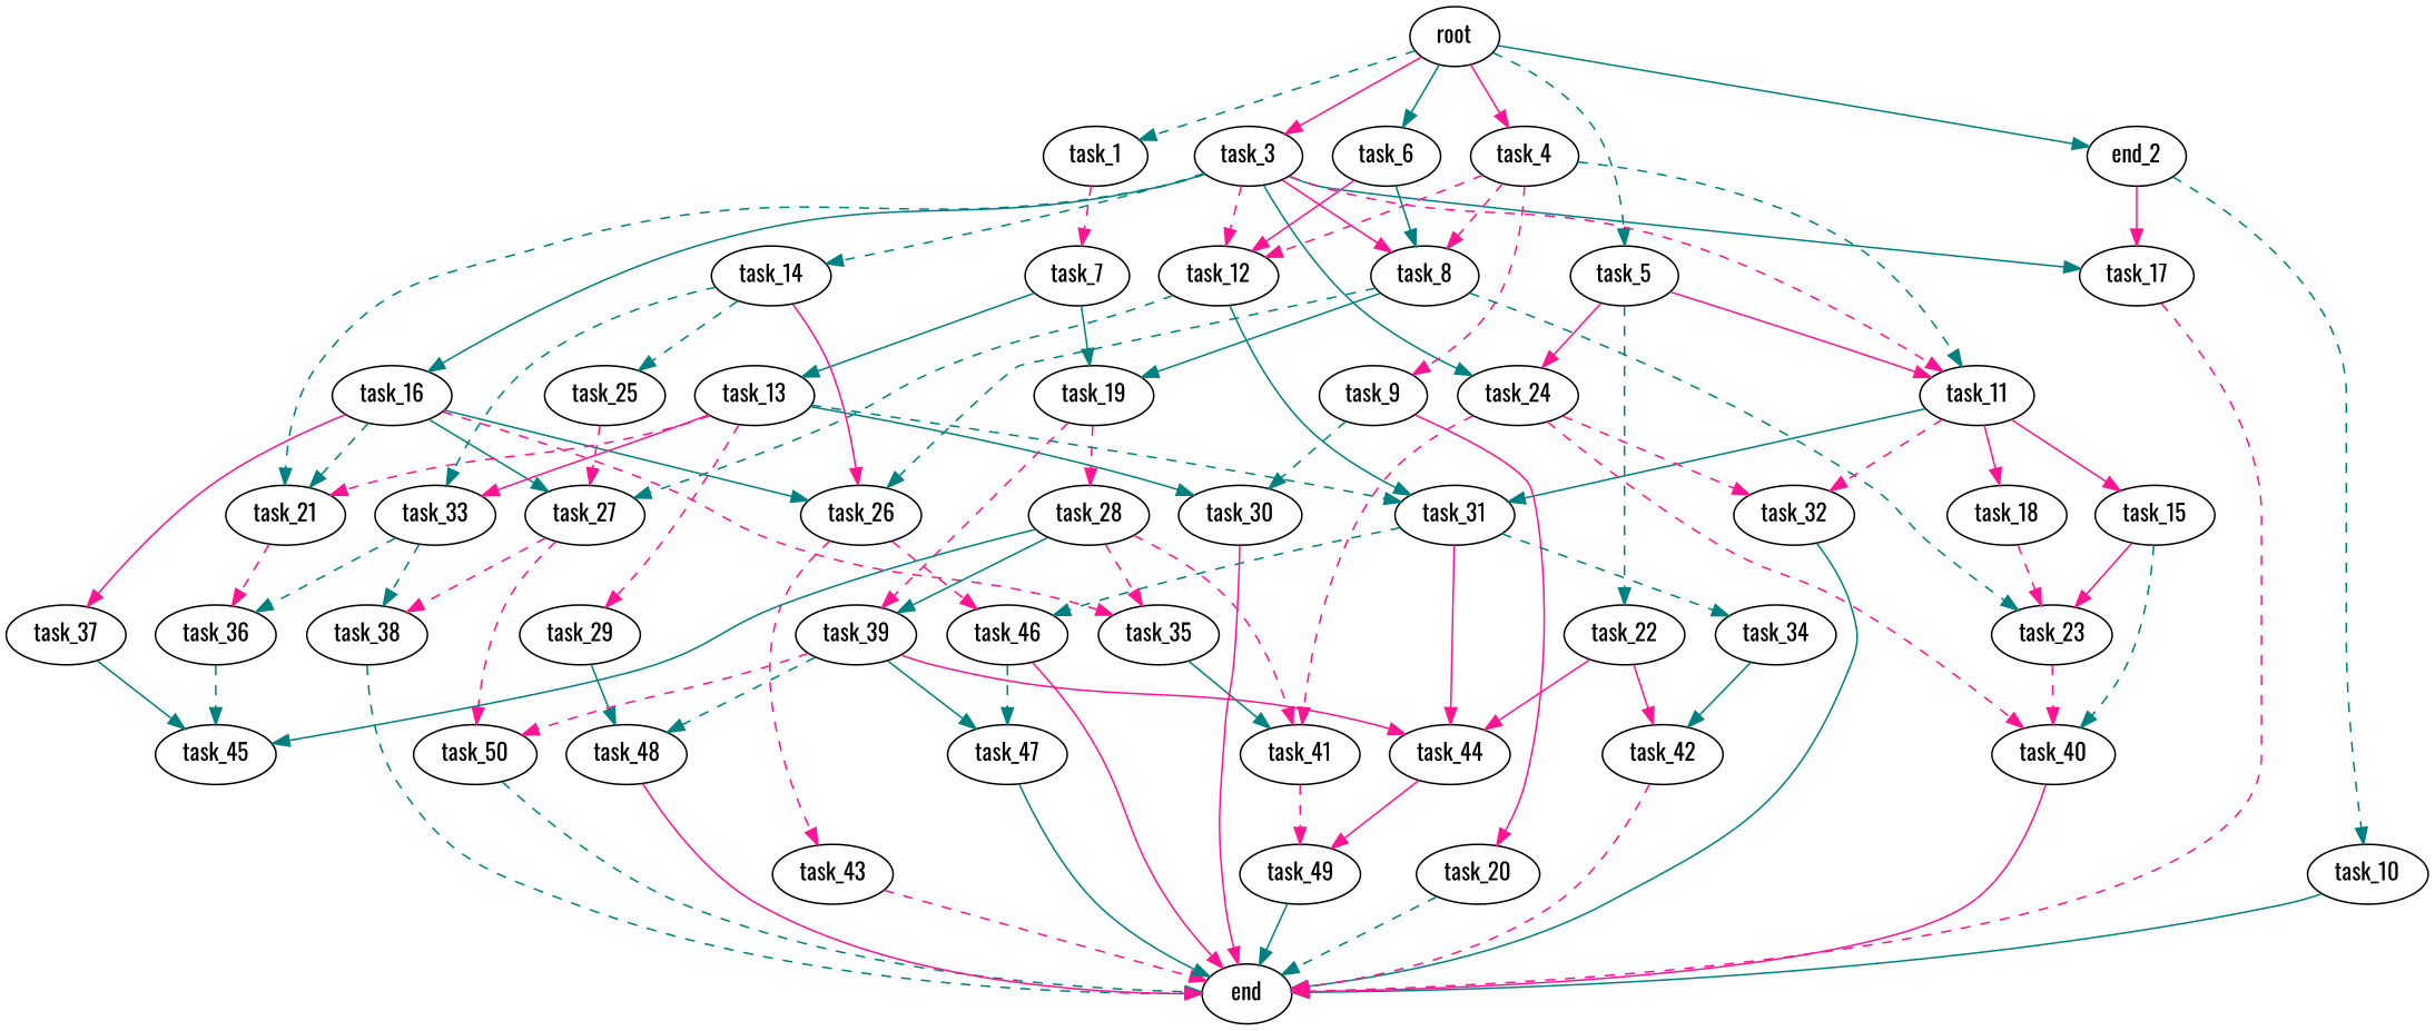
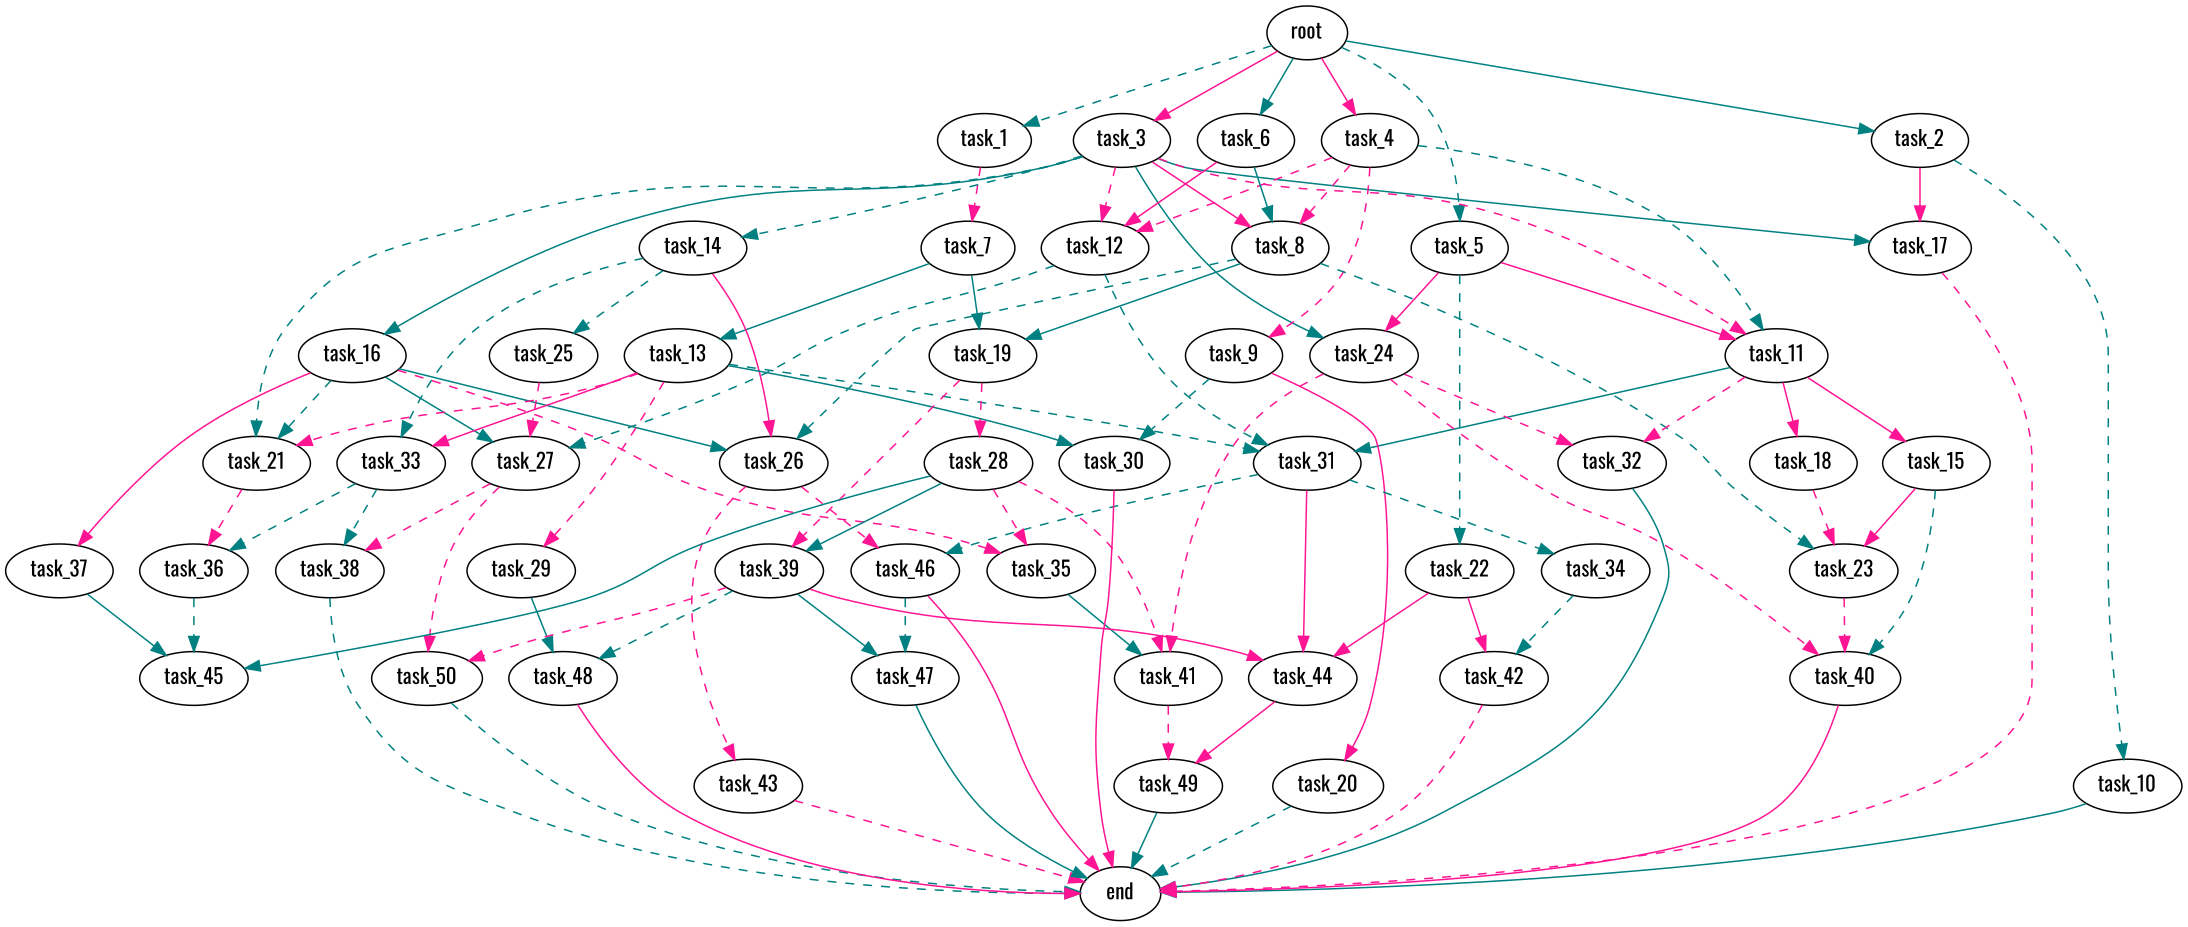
  digraph {
    fontname=Oswald
    node [fontname=Oswald]
    edge [color=deeppink fontname=Oswald style=dashed]
    root
    task_1
-   task_2 [label=end_2]
+   task_2
    task_3
    task_4
    task_5
    task_6
    task_7
    task_10
    task_17
    task_8
    task_11
    task_12
    task_14
    task_16
    task_21
    task_24
    task_9
    task_22
    task_13
    task_19
    end
    task_23
    task_26
    task_15
    task_18
    task_31
    task_32
    task_27
    task_33
    task_25
    task_35
    task_37
    task_36
    task_40
    task_41
    task_20
    task_30
    task_42
    task_44
    task_29
    task_28
    task_39
    task_43
    task_46
    task_34
    task_38
    task_50
    task_48
    task_45
    task_47
    task_49
    root -> task_1 [color=teal]
    root -> task_2 [color=teal style=solid]
    root -> task_3 [style=solid]
    root -> task_4 [style=solid]
    root -> task_5 [color=teal]
    root -> task_6 [color=teal style=solid]
    task_1 -> task_7
    task_2 -> task_10 [color=teal]
    task_2 -> task_17 [style=solid]
    task_3 -> task_17 [color=teal style=solid]
    task_3 -> task_8 [style=solid]
    task_3 -> task_11
    task_3 -> task_12
    task_3 -> task_14 [color=teal]
    task_3 -> task_16 [color=teal style=solid]
    task_3 -> task_21 [color=teal]
    task_3 -> task_24 [color=teal style=solid]
    task_4 -> task_8
    task_4 -> task_11 [color=teal]
    task_4 -> task_12
    task_4 -> task_9
    task_5 -> task_11 [style=solid]
    task_5 -> task_24 [style=solid]
    task_5 -> task_22 [color=teal]
    task_6 -> task_8 [color=teal style=solid]
    task_6 -> task_12 [style=solid]
    task_7 -> task_13 [color=teal style=solid]
    task_7 -> task_19 [color=teal style=solid]
    task_10 -> end [color=teal style=solid]
    task_17 -> end
    task_8 -> task_19 [color=teal style=solid]
    task_8 -> task_23 [color=teal]
    task_8 -> task_26 [color=teal]
    task_11 -> task_15 [style=solid]
    task_11 -> task_18 [style=solid]
    task_11 -> task_31 [color=teal style=solid]
    task_11 -> task_32
-   task_12 -> task_31 [color=teal style=solid]
+   task_12 -> task_31 [color=teal]
    task_12 -> task_27 [color=teal]
    task_14 -> task_26 [style=solid]
    task_14 -> task_33 [color=teal]
    task_14 -> task_25 [color=teal]
    task_16 -> task_21 [color=teal]
    task_16 -> task_26 [color=teal style=solid]
    task_16 -> task_27 [color=teal style=solid]
    task_16 -> task_35
    task_16 -> task_37 [style=solid]
    task_21 -> task_36
    task_24 -> task_32
    task_24 -> task_40
    task_24 -> task_41
    task_9 -> task_20 [style=solid]
    task_9 -> task_30 [color=teal]
    task_22 -> task_42 [style=solid]
    task_22 -> task_44 [style=solid]
    task_13 -> task_21
    task_13 -> task_31 [color=teal]
    task_13 -> task_33 [style=solid]
    task_13 -> task_30 [color=teal style=solid]
    task_13 -> task_29
    task_19 -> task_28
    task_19 -> task_39
    task_23 -> task_40
    task_26 -> task_43
    task_26 -> task_46
    task_15 -> task_23 [style=solid]
    task_15 -> task_40 [color=teal]
    task_18 -> task_23
    task_31 -> task_44 [style=solid]
    task_31 -> task_46 [color=teal]
    task_31 -> task_34 [color=teal]
    task_32 -> end [color=teal style=solid]
    task_27 -> task_38
    task_27 -> task_50
    task_33 -> task_36 [color=teal]
    task_33 -> task_38 [color=teal]
    task_25 -> task_27
    task_35 -> task_41 [color=teal style=solid]
    task_37 -> task_45 [color=teal style=solid]
    task_36 -> task_45 [color=teal]
    task_40 -> end [style=solid]
    task_41 -> task_49
    task_20 -> end [color=teal]
    task_30 -> end [style=solid]
    task_42 -> end
    task_44 -> task_49 [style=solid]
    task_29 -> task_48 [color=teal style=solid]
    task_28 -> task_35
    task_28 -> task_41
    task_28 -> task_39 [color=teal style=solid]
    task_28 -> task_45 [color=teal style=solid]
    task_39 -> task_44 [style=solid]
    task_39 -> task_50
    task_39 -> task_48 [color=teal]
    task_39 -> task_47 [color=teal style=solid]
    task_43 -> end
    task_46 -> end [style=solid]
    task_46 -> task_47 [color=teal]
-   task_34 -> task_42 [color=teal style=solid]
+   task_34 -> task_42 [color=teal]
    task_38 -> end [color=teal]
    task_50 -> end [color=teal]
    task_48 -> end [style=solid]
    task_47 -> end [color=teal style=solid]
    task_49 -> end [color=teal style=solid]
  }
